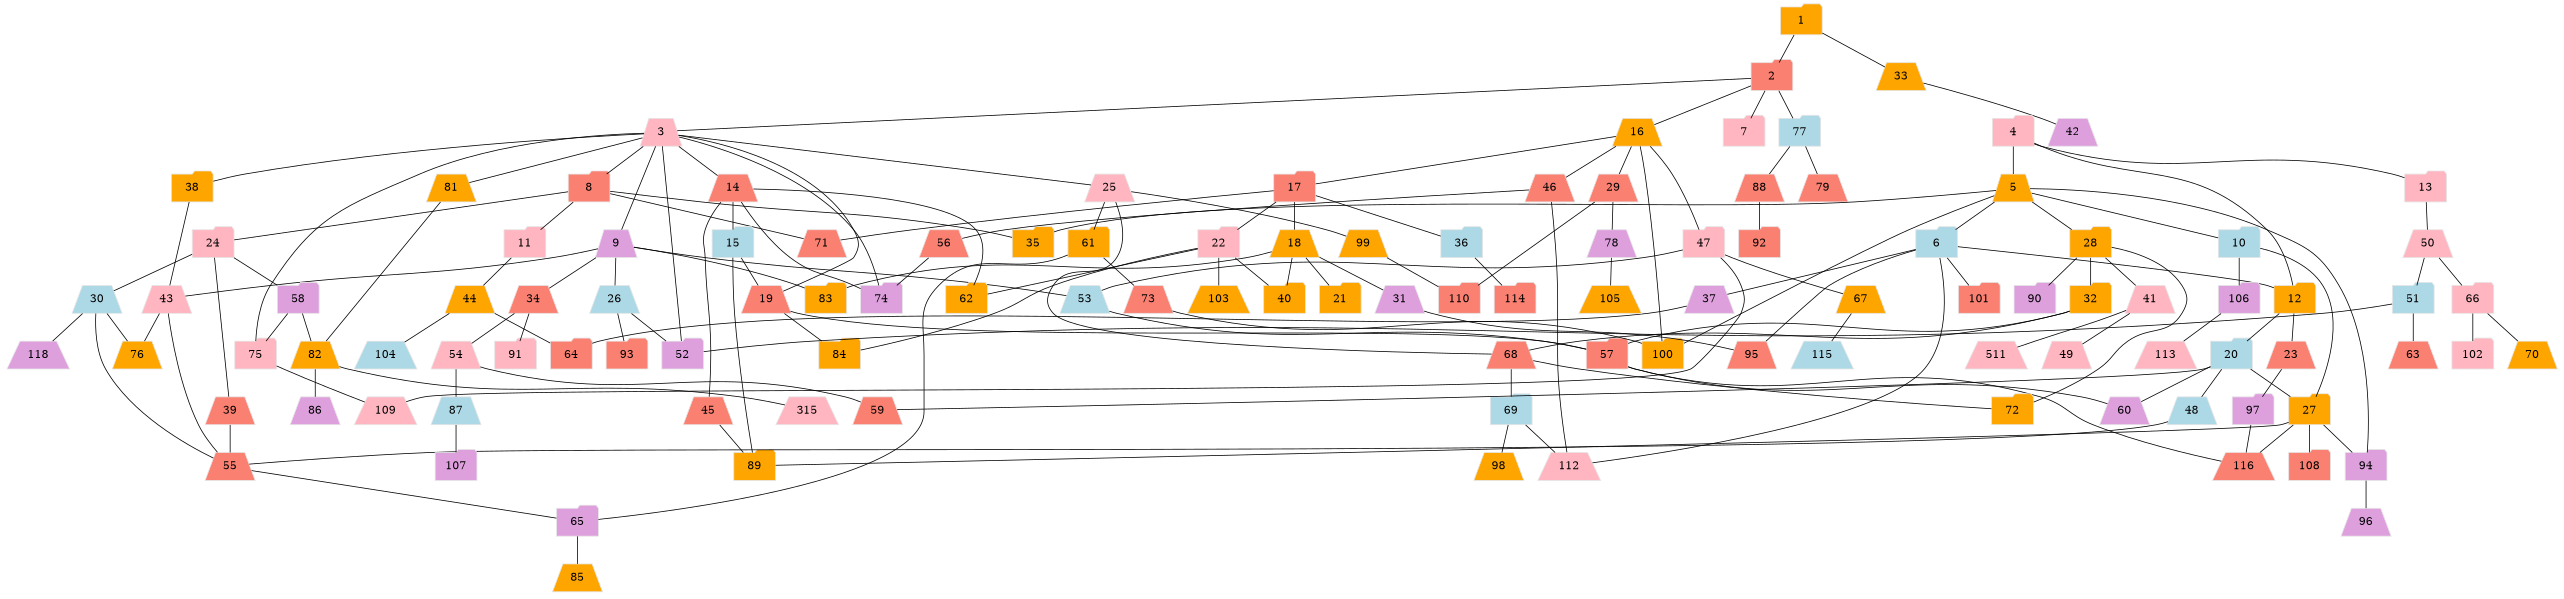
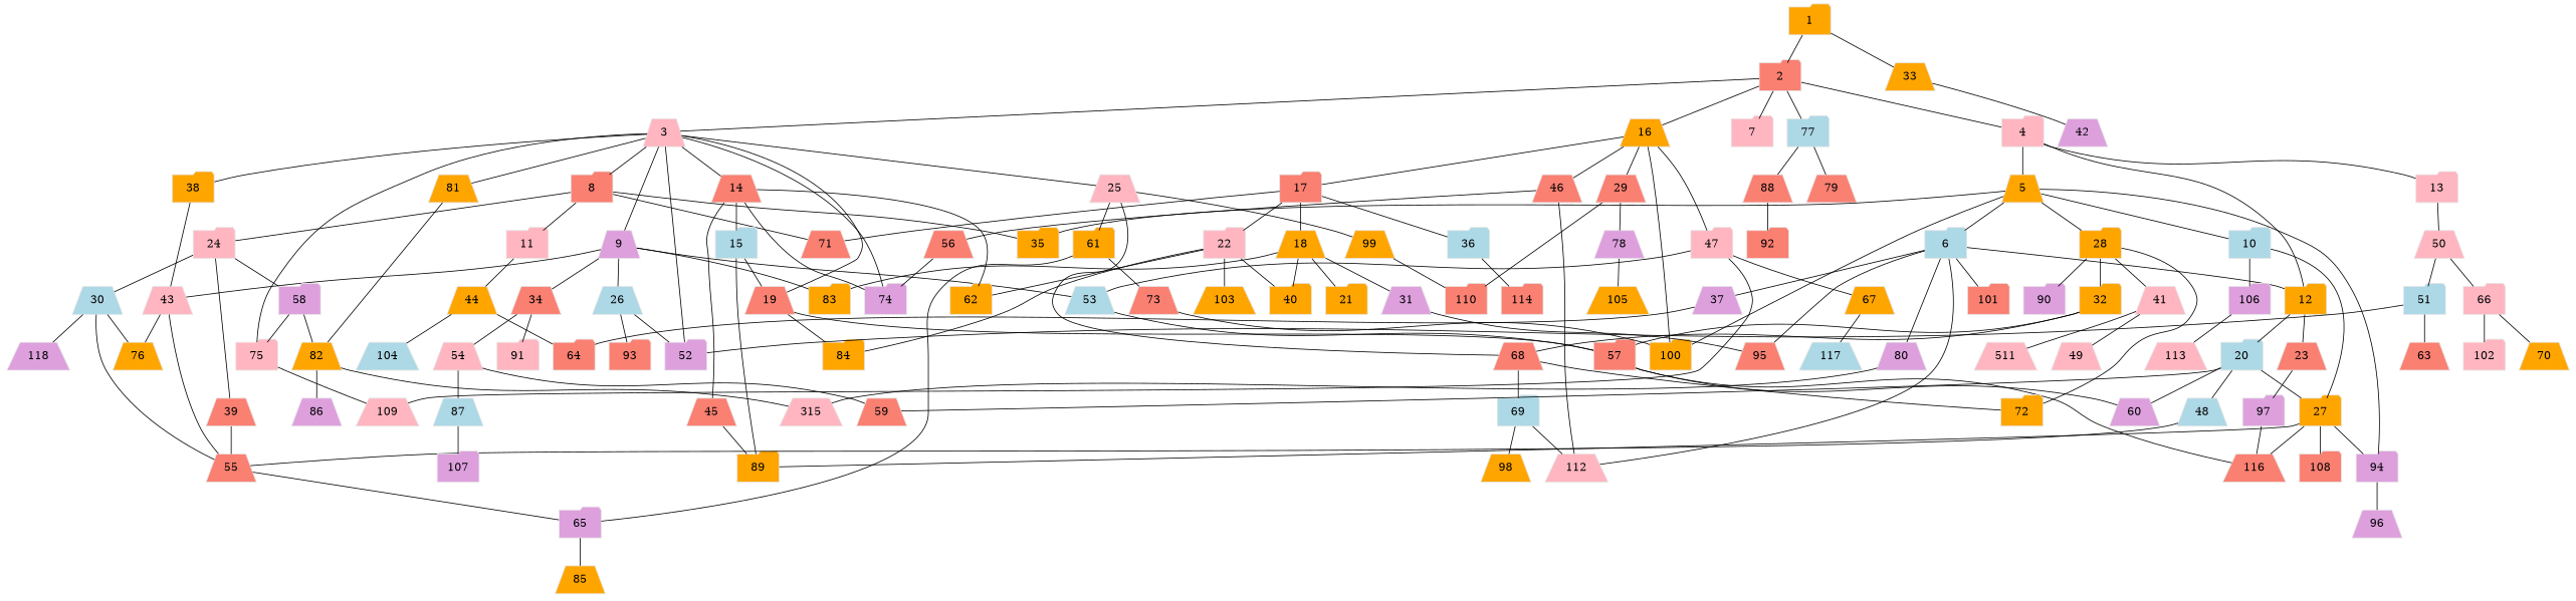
  graph {
    node [color=gray90 fillcolor=orange shape=trapezium style=filled]
    1 [shape=folder]
    2 [fillcolor=salmon shape=folder]
    33
    3 [fillcolor=lightpink]
    4 [fillcolor=lightpink shape=folder]
    7 [fillcolor=lightpink shape=folder]
    16
    77 [fillcolor=lightblue shape=folder]
    42 [fillcolor=plum]
    8 [fillcolor=salmon shape=folder]
    9 [fillcolor=plum]
    14 [fillcolor=salmon]
    19 [fillcolor=salmon]
    25 [fillcolor=lightpink]
    38 [shape=folder]
    52 [fillcolor=plum shape=folder]
    74 [fillcolor=plum shape=folder]
    75 [fillcolor=lightpink shape=folder]
    81
    5
    12 [shape=folder]
    13 [fillcolor=lightpink shape=folder]
    100 [shape=folder]
    17 [fillcolor=salmon shape=folder]
    29 [fillcolor=salmon]
    46 [fillcolor=salmon]
    47 [fillcolor=lightpink shape=folder]
    79 [fillcolor=salmon]
    88 [fillcolor=salmon]
    35 [shape=folder]
    11 [fillcolor=lightpink shape=folder]
    24 [fillcolor=lightpink shape=folder]
    71 [fillcolor=salmon]
    26 [fillcolor=lightblue]
    34 [fillcolor=salmon]
    43 [fillcolor=lightpink]
    53 [fillcolor=lightblue]
    83 [shape=folder]
    15 [fillcolor=lightblue shape=folder]
    45 [fillcolor=salmon]
    62 [shape=folder]
    57 [fillcolor=salmon shape=folder]
    84 [shape=folder]
    61 [shape=folder]
    68 [fillcolor=salmon]
    99
    109 [fillcolor=lightpink]
    82
    6 [fillcolor=lightblue shape=folder]
    10 [fillcolor=lightblue shape=folder]
    28 [shape=folder]
    94 [fillcolor=plum shape=folder]
    20 [fillcolor=lightblue shape=folder]
    23 [fillcolor=salmon]
    50 [fillcolor=lightpink]
    37 [fillcolor=plum]
+   80 [fillcolor=plum]
    95 [fillcolor=salmon]
    101 [fillcolor=salmon shape=folder]
    112 [fillcolor=lightpink]
    27 [shape=folder]
    106 [fillcolor=plum shape=folder]
    32 [shape=folder]
    41 [fillcolor=lightpink]
    72 [shape=folder]
    90 [fillcolor=plum shape=folder]
    96 [fillcolor=plum]
    64 [fillcolor=salmon shape=folder]
    n69 [fillcolor=lightpink label=315]
    44
    30 [fillcolor=lightblue]
    39 [fillcolor=salmon]
    58 [fillcolor=plum shape=folder]
    93 [fillcolor=salmon shape=folder]
    54 [fillcolor=lightpink]
    91 [fillcolor=lightpink shape=folder]
    55 [fillcolor=salmon]
    76
    89 [shape=folder]
    108 [fillcolor=salmon shape=folder]
    116 [fillcolor=salmon]
    113 [fillcolor=lightpink]
    104 [fillcolor=lightblue]
    48 [fillcolor=lightblue]
    59 [fillcolor=salmon]
    60 [fillcolor=plum]
    97 [fillcolor=plum shape=folder]
    51 [fillcolor=lightblue shape=folder]
    66 [fillcolor=lightpink shape=folder]
    18
    22 [fillcolor=lightpink shape=folder]
    36 [fillcolor=lightblue shape=folder]
    78 [fillcolor=plum]
    110 [fillcolor=salmon shape=folder]
    56 [fillcolor=salmon]
    67
    21 [shape=folder]
    31 [fillcolor=plum]
    40 [shape=folder]
    103
    114 [fillcolor=salmon shape=folder]
    118 [fillcolor=plum]
    65 [fillcolor=plum shape=folder]
    73 [fillcolor=salmon]
    69 [fillcolor=lightblue shape=folder]
    49 [fillcolor=lightpink]
    n107 [fillcolor=lightpink label=511]
    105
    87 [fillcolor=lightblue]
-   117 [fillcolor=lightblue label=115]
+   117 [fillcolor=lightblue]
    63 [fillcolor=salmon]
    70
    102 [fillcolor=lightpink shape=folder]
    107 [fillcolor=plum shape=folder]
    85
    86 [fillcolor=plum]
    98
    92 [fillcolor=salmon shape=folder]
    1 -- 2
    1 -- 33
    2 -- 3
+   2 -- 4
    2 -- 7
    2 -- 16
    2 -- 77
    33 -- 42
    3 -- 8
    3 -- 9
    3 -- 14
    3 -- 19
    3 -- 25
    3 -- 38
    3 -- 52
    3 -- 74
    3 -- 75
    3 -- 81
    4 -- 5
    4 -- 12
    4 -- 13
    16 -- 100
    16 -- 17
    16 -- 29
    16 -- 46
    16 -- 47
    77 -- 79
    77 -- 88
    8 -- 35
    8 -- 11
    8 -- 24
    8 -- 71
    9 -- 26
    9 -- 34
    9 -- 43
    9 -- 53
    9 -- 83
    14 -- 74
    14 -- 15
    14 -- 45
    14 -- 62
    19 -- 57
    19 -- 84
    25 -- 61
    25 -- 68
    25 -- 99
    38 -- 43
    75 -- 109
    81 -- 82
    5 -- 100
    5 -- 35
    5 -- 6
    5 -- 10
    5 -- 28
    5 -- 94
    12 -- 20
    12 -- 23
    13 -- 50
    17 -- 71
    17 -- 18
    17 -- 22
    17 -- 36
    29 -- 78
    29 -- 110
    46 -- 112
    46 -- 56
    47 -- 53
    47 -- 109
    47 -- 67
    88 -- 92
    11 -- 44
    24 -- 30
    24 -- 39
    24 -- 58
    26 -- 52
    26 -- 93
    34 -- 54
    34 -- 91
    43 -- 55
    43 -- 76
    53 -- 57
    15 -- 19
    15 -- 89
    45 -- 89
    57 -- 116
    57 -- 60
    61 -- 65
    61 -- 73
    68 -- 72
    68 -- 69
    99 -- 110
    82 -- n69
    82 -- 86
    6 -- 12
    6 -- 37
+   6 -- 80
    6 -- 95
    6 -- 101
    6 -- 112
    10 -- 27
    10 -- 106
    28 -- 32
    28 -- 41
    28 -- 72
    28 -- 90
    94 -- 96
    20 -- 27
    20 -- 48
    20 -- 59
    20 -- 60
    23 -- 97
    50 -- 51
    50 -- 66
    37 -- 64
+   80 -- n69
    27 -- 94
    27 -- 89
    27 -- 108
    27 -- 116
    106 -- 113
    32 -- 57
    32 -- 68
    41 -- 49
    41 -- n107
    44 -- 64
    44 -- 104
    30 -- 55
    30 -- 76
    30 -- 118
    39 -- 55
    58 -- 75
    58 -- 82
    54 -- 59
    54 -- 87
    55 -- 65
    48 -- 55
    97 -- 116
    51 -- 52
    51 -- 63
    66 -- 70
    66 -- 102
    18 -- 83
    18 -- 21
    18 -- 31
    18 -- 40
    22 -- 62
    22 -- 84
    22 -- 40
    22 -- 103
    36 -- 114
    78 -- 105
    56 -- 74
    67 -- 117
    31 -- 95
    65 -- 85
    73 -- 100
    69 -- 112
    69 -- 98
    87 -- 107
  }
